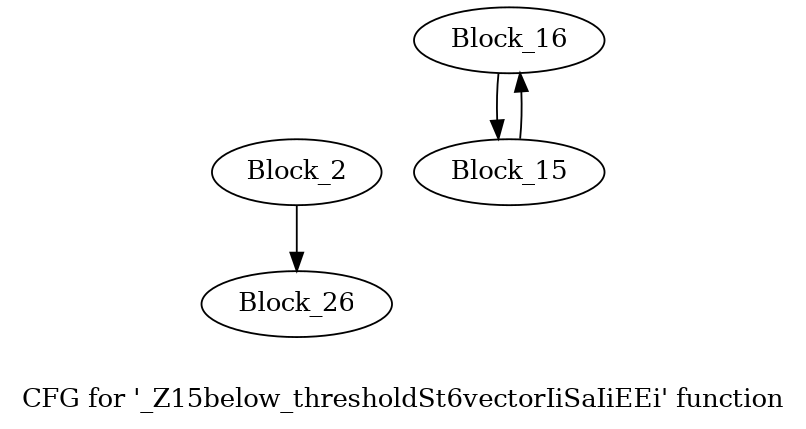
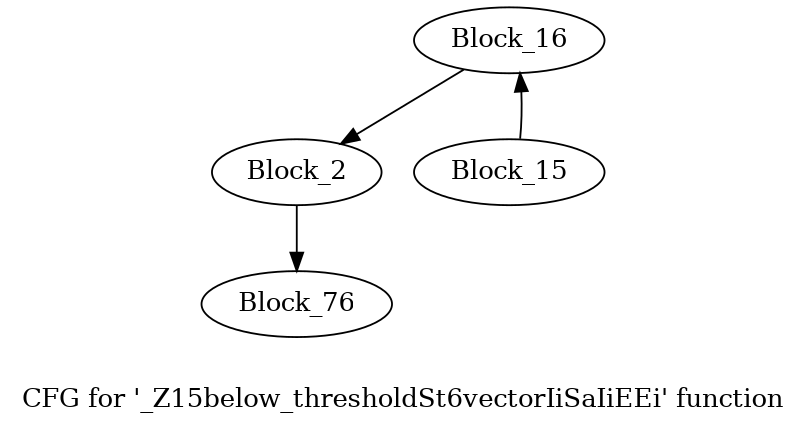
  digraph {
    label="CFG for '_Z15below_thresholdSt6vectorIiSaIiEEi' function"
    edge [tailport=s0]
    n1 [label=Block_2]
-   n2 [label=Block_26]
+   n2 [label=Block_76]
    n3 [label=Block_16]
    n4 [label=Block_15]
    n1 -> n2
-   n3 -> n4 [tailport=s1]
+   n3 -> n1 [tailport=s1]
    n4 -> n3
  }
